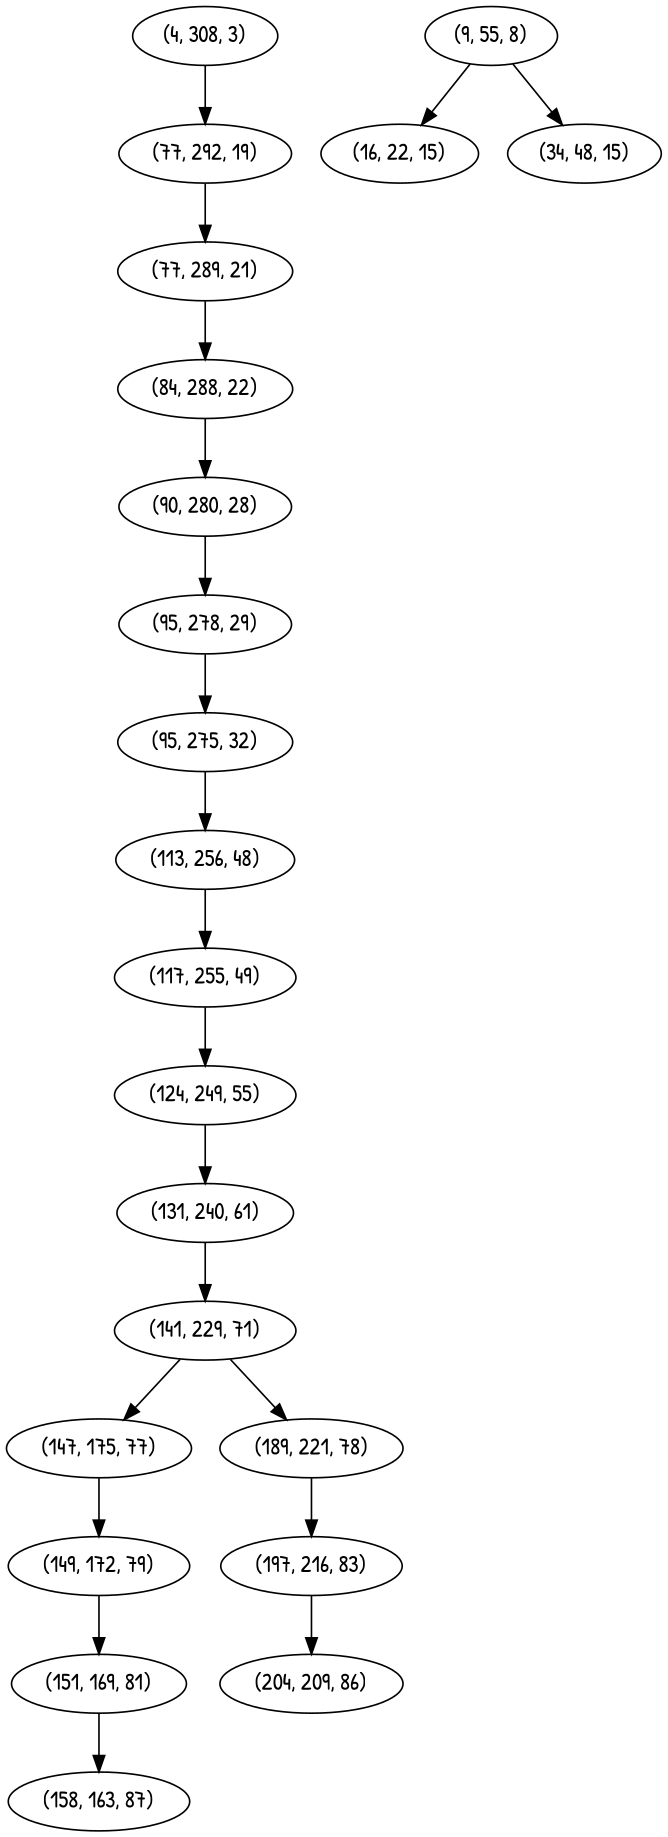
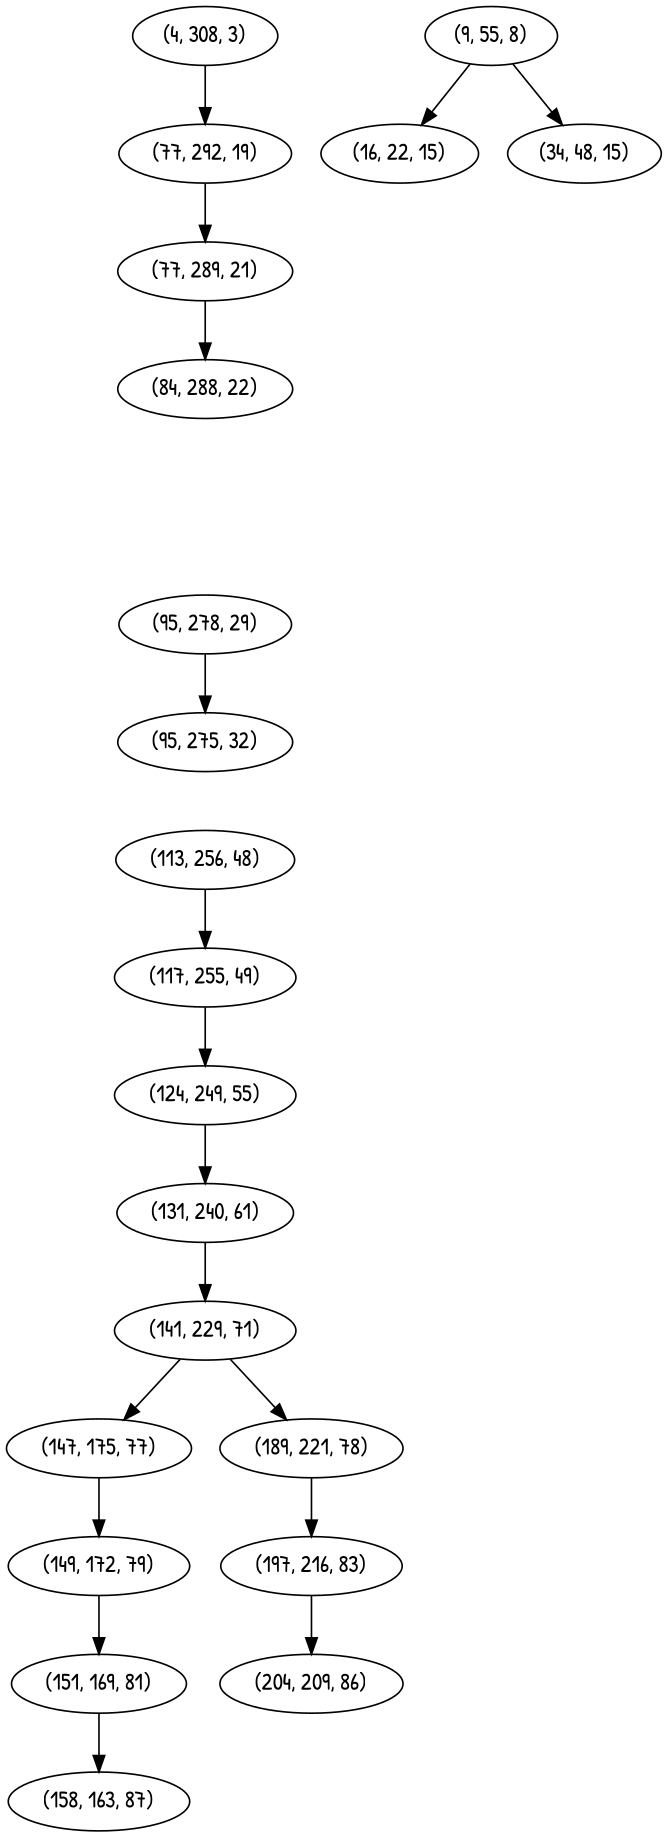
  digraph {
    fontname="Patrick Hand"
    node [fontname="Patrick Hand"]
    edge [fontname="Patrick Hand"]
    "(4, 308, 3)"
    "(77, 292, 19)"
    "(9, 55, 8)"
    "(16, 22, 15)"
    n5 [label="(34, 48, 15)"]
    n6 [label="(77, 289, 21)"]
    "(84, 288, 22)"
-   "(90, 280, 28)"
    n9 [label="(95, 278, 29)"]
    "(95, 275, 32)"
    "(113, 256, 48)"
    "(117, 255, 49)"
    "(124, 249, 55)"
    "(131, 240, 61)"
    "(141, 229, 71)"
    "(147, 175, 77)"
    "(189, 221, 78)"
    "(149, 172, 79)"
    "(197, 216, 83)"
    "(151, 169, 81)"
    "(158, 163, 87)"
    "(204, 209, 86)"
    "(4, 308, 3)" -> "(77, 292, 19)"
    "(77, 292, 19)" -> n6
    "(9, 55, 8)" -> "(16, 22, 15)"
    "(9, 55, 8)" -> n5
    n6 -> "(84, 288, 22)"
-   "(84, 288, 22)" -> "(90, 280, 28)"
-   "(90, 280, 28)" -> n9
    n9 -> "(95, 275, 32)"
-   "(95, 275, 32)" -> "(113, 256, 48)"
    "(113, 256, 48)" -> "(117, 255, 49)"
    "(117, 255, 49)" -> "(124, 249, 55)"
    "(124, 249, 55)" -> "(131, 240, 61)"
    "(131, 240, 61)" -> "(141, 229, 71)"
    "(141, 229, 71)" -> "(147, 175, 77)"
    "(141, 229, 71)" -> "(189, 221, 78)"
    "(147, 175, 77)" -> "(149, 172, 79)"
    "(189, 221, 78)" -> "(197, 216, 83)"
    "(149, 172, 79)" -> "(151, 169, 81)"
    "(197, 216, 83)" -> "(204, 209, 86)"
    "(151, 169, 81)" -> "(158, 163, 87)"
  }
